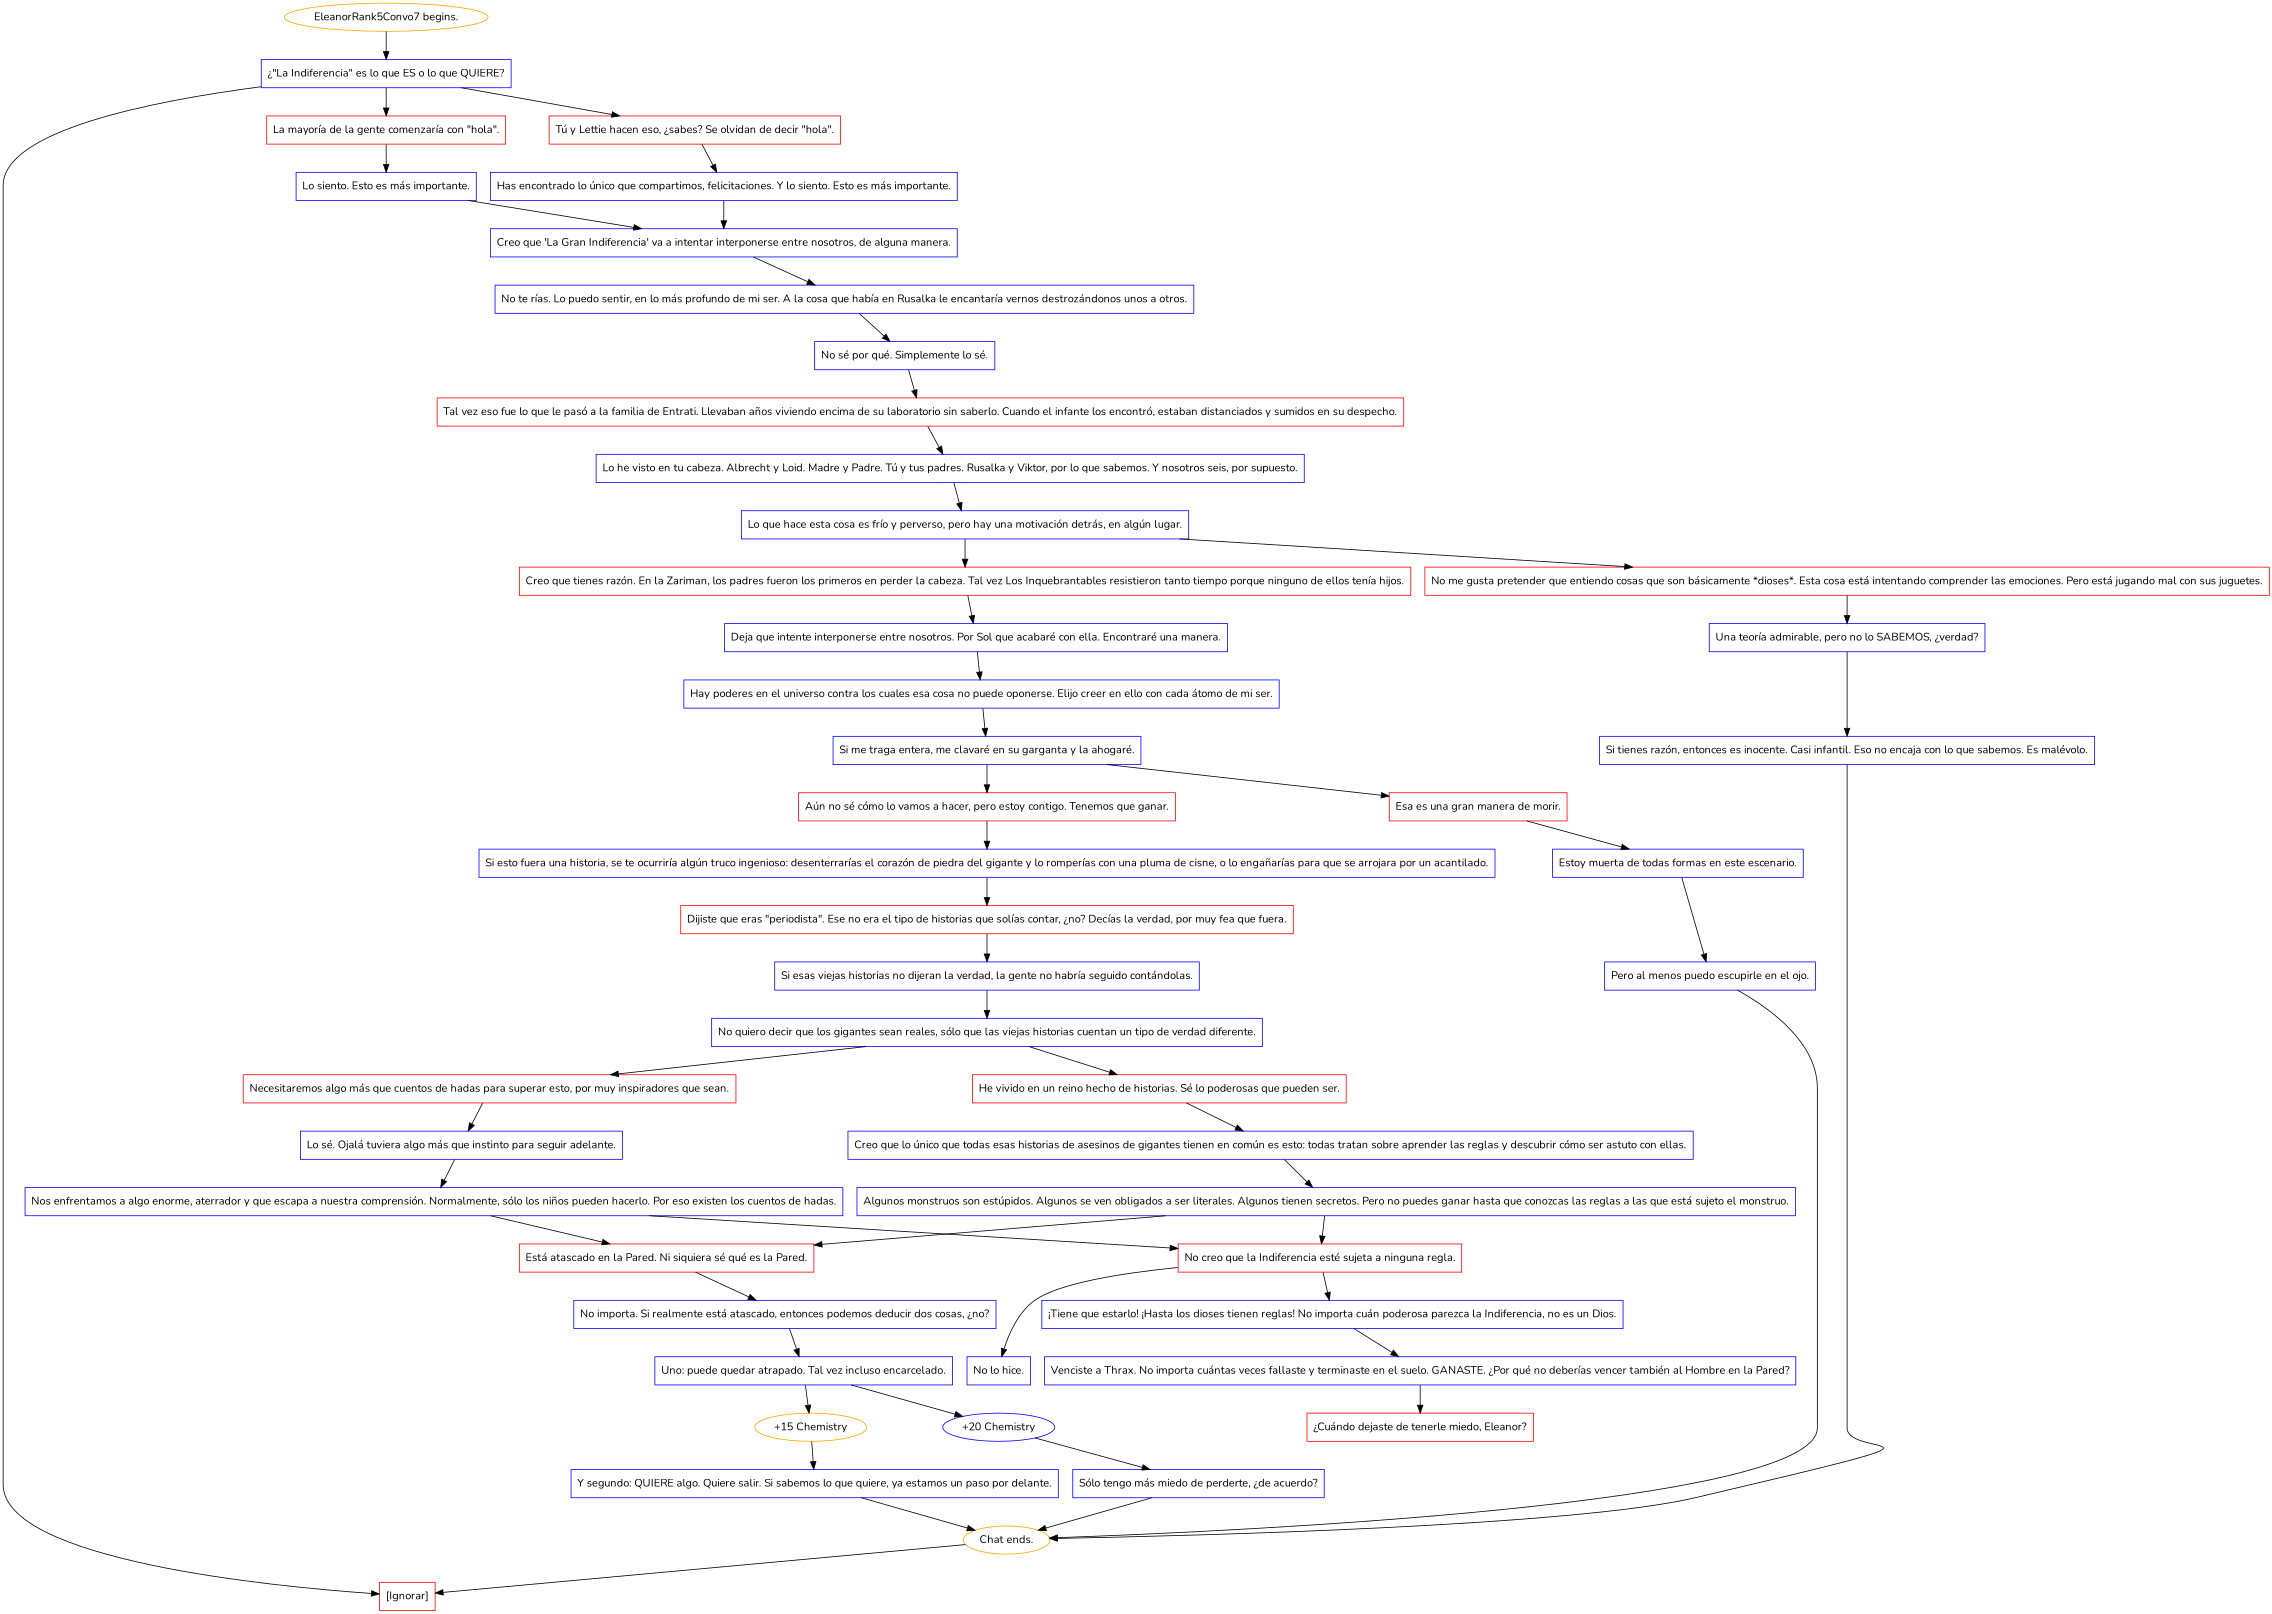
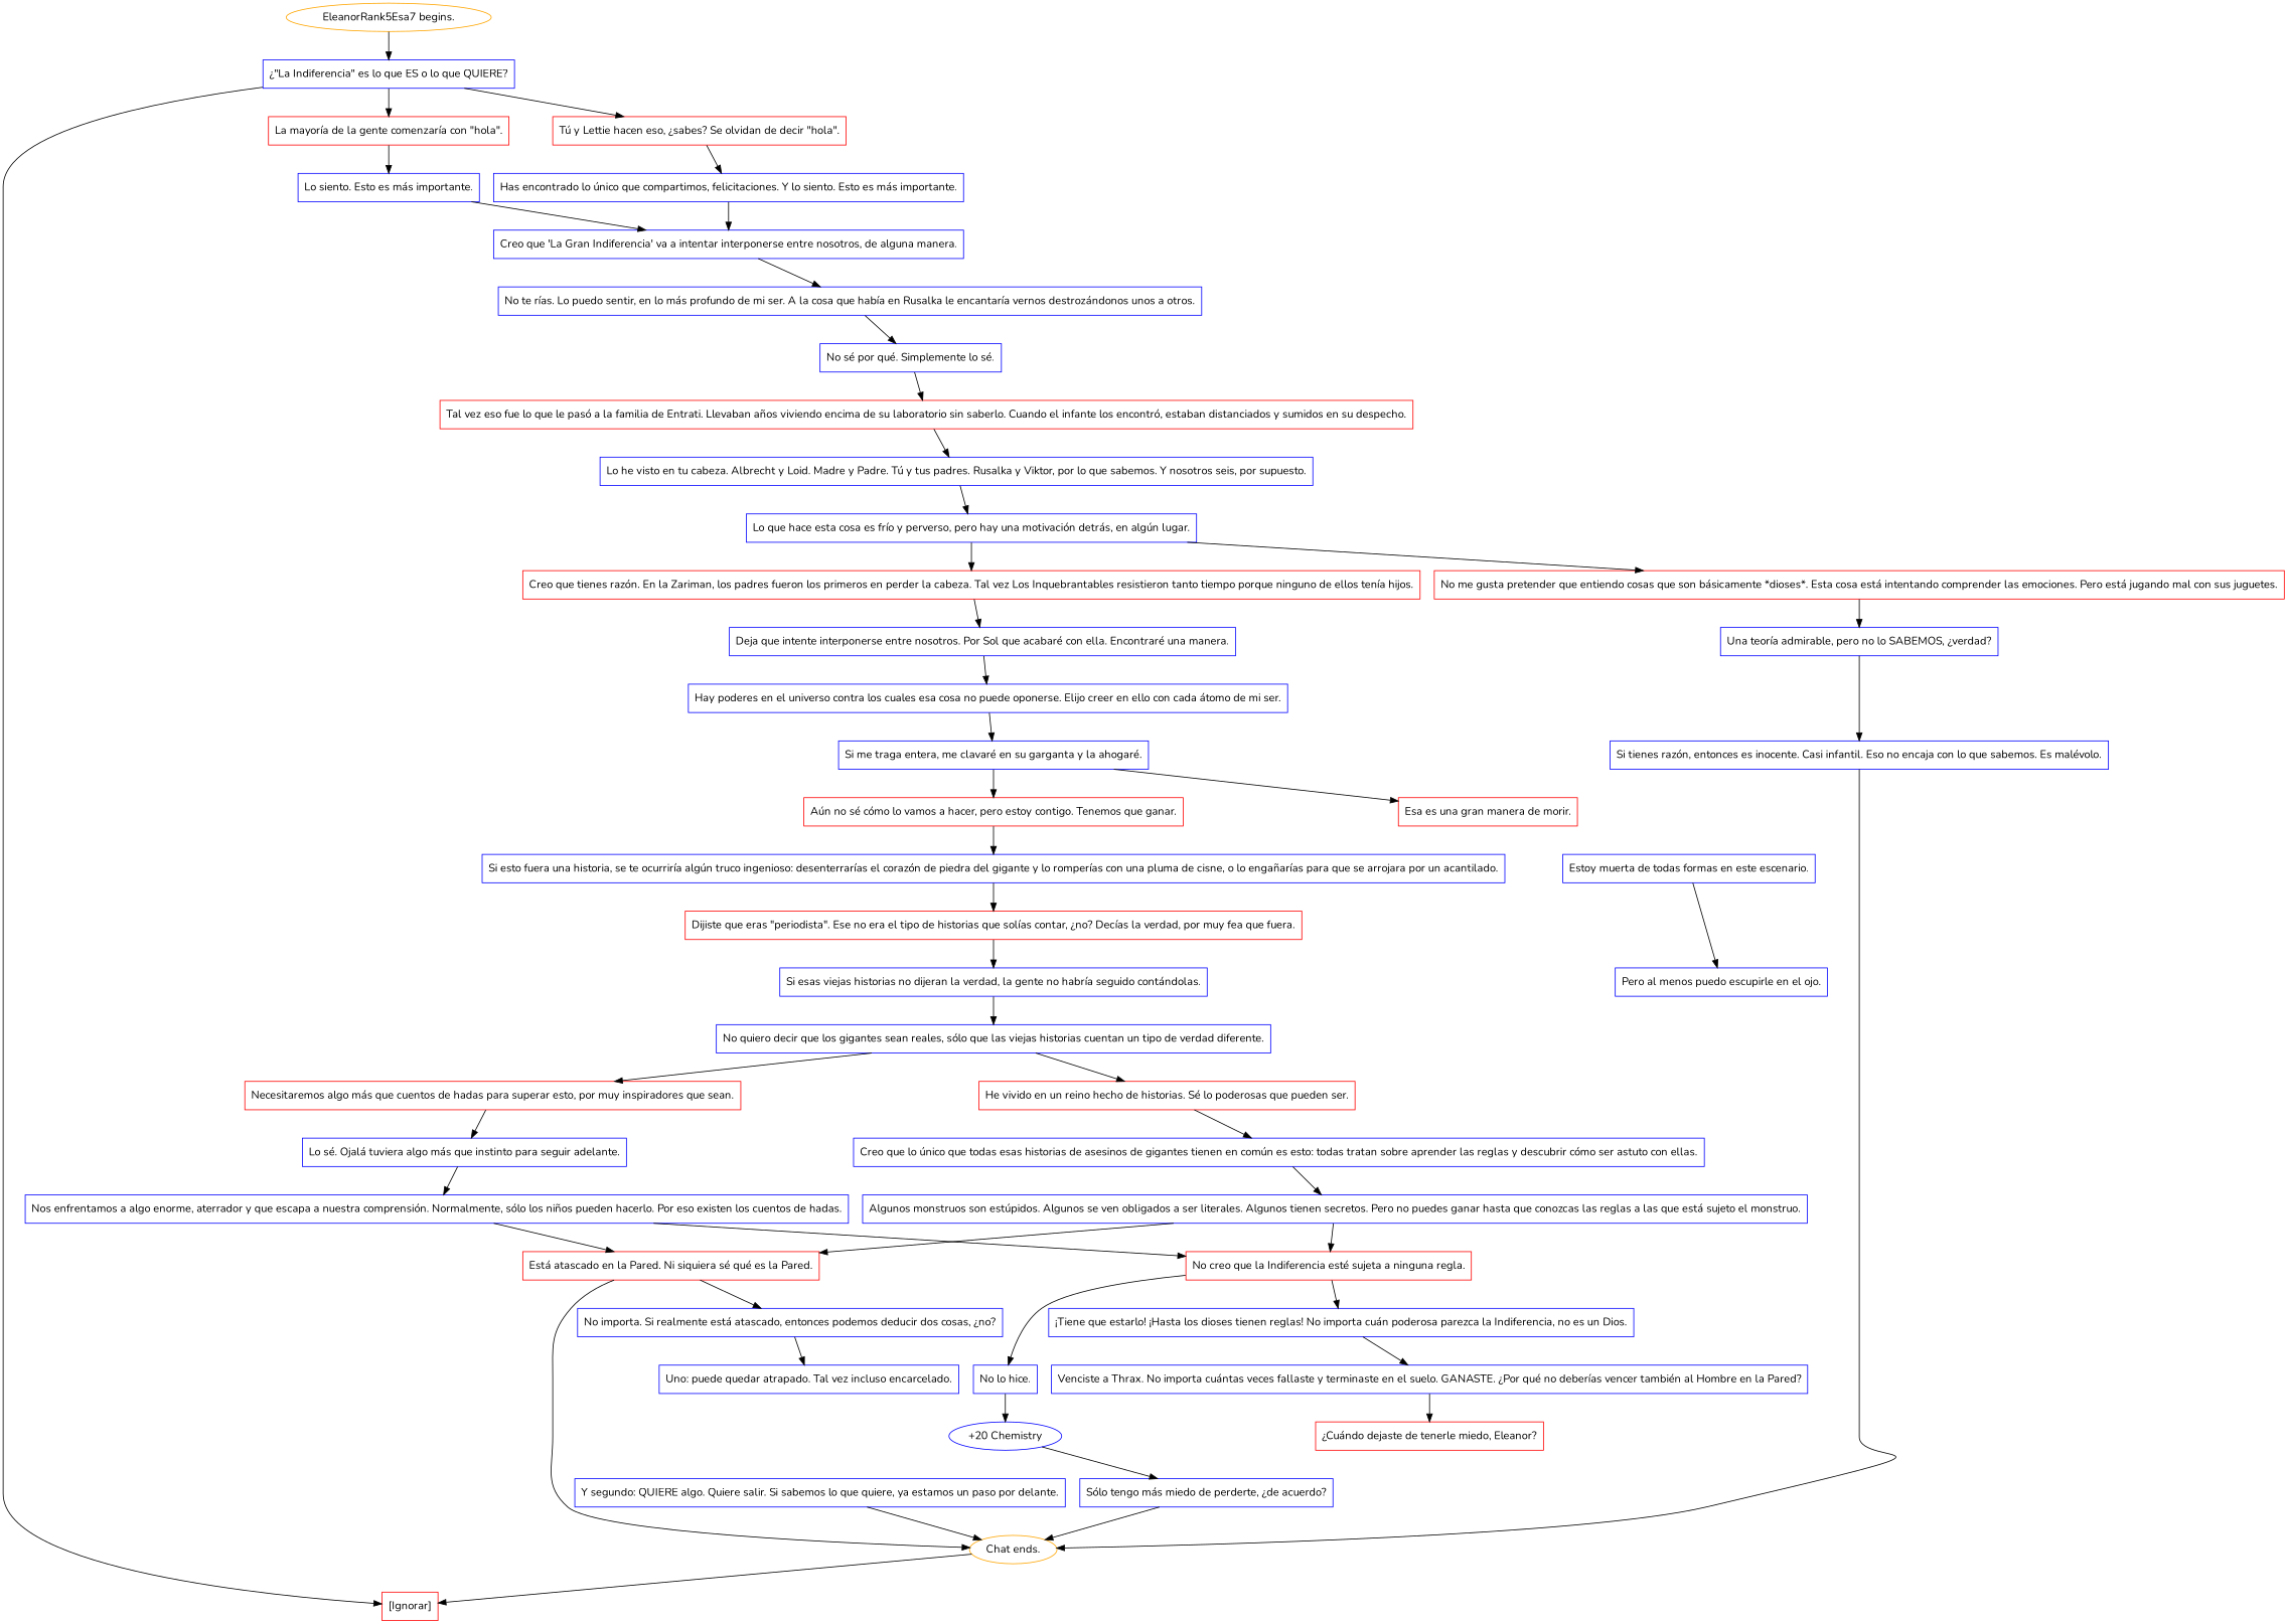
  digraph {
    fontname=Nunito
    node [color=blue fontname=Nunito shape=box]
    edge [fontname=Nunito]
-   "EleanorRank5Convo7 begins." [color=orange shape=""]
+   "EleanorRank5Convo7 begins." [color=orange label="EleanorRank5Esa7 begins." shape=""]
    n2 [label="¿\"La Indiferencia\" es lo que ES o lo que QUIERE?"]
    n3 [color=red label="Tú y Lettie hacen eso, ¿sabes? Se olvidan de decir \"hola\"."]
    n4 [color=red label="La mayoría de la gente comenzaría con \"hola\"."]
    n5 [color=red label="[Ignorar]"]
    n6 [label="Has encontrado lo único que compartimos, felicitaciones. Y lo siento. Esto es más importante."]
    n7 [label="Lo siento. Esto es más importante."]
    n8 [label="Creo que 'La Gran Indiferencia' va a intentar interponerse entre nosotros, de alguna manera."]
    "Chat ends." [color=orange shape=""]
    n10 [label="No te rías. Lo puedo sentir, en lo más profundo de mi ser. A la cosa que había en Rusalka le encantaría vernos destrozándonos unos a otros."]
    n11 [label="No sé por qué. Simplemente lo sé."]
    n12 [color=red label="Tal vez eso fue lo que le pasó a la familia de Entrati. Llevaban años viviendo encima de su laboratorio sin saberlo. Cuando el infante los encontró, estaban distanciados y sumidos en su despecho."]
    n13 [label="Lo he visto en tu cabeza. Albrecht y Loid. Madre y Padre. Tú y tus padres. Rusalka y Viktor, por lo que sabemos. Y nosotros seis, por supuesto."]
    n14 [label="Lo que hace esta cosa es frío y perverso, pero hay una motivación detrás, en algún lugar."]
    n15 [color=red label="Creo que tienes razón. En la Zariman, los padres fueron los primeros en perder la cabeza. Tal vez Los Inquebrantables resistieron tanto tiempo porque ninguno de ellos tenía hijos."]
    n16 [color=red label="No me gusta pretender que entiendo cosas que son básicamente *dioses*. Esta cosa está intentando comprender las emociones. Pero está jugando mal con sus juguetes."]
    n17 [label="Deja que intente interponerse entre nosotros. Por Sol que acabaré con ella. Encontraré una manera."]
    n18 [label="Una teoría admirable, pero no lo SABEMOS, ¿verdad?"]
    n19 [label="Hay poderes en el universo contra los cuales esa cosa no puede oponerse. Elijo creer en ello con cada átomo de mi ser."]
    n20 [label="Si tienes razón, entonces es inocente. Casi infantil. Eso no encaja con lo que sabemos. Es malévolo."]
    n21 [label="Si me traga entera, me clavaré en su garganta y la ahogaré."]
    n22 [color=red label="Esa es una gran manera de morir."]
    n23 [color=red label="Aún no sé cómo lo vamos a hacer, pero estoy contigo. Tenemos que ganar."]
    n24 [label="Estoy muerta de todas formas en este escenario."]
    n25 [label="Si esto fuera una historia, se te ocurriría algún truco ingenioso: desenterrarías el corazón de piedra del gigante y lo romperías con una pluma de cisne, o lo engañarías para que se arrojara por un acantilado."]
    n26 [label="Pero al menos puedo escupirle en el ojo."]
    n27 [color=red label="Dijiste que eras \"periodista\". Ese no era el tipo de historias que solías contar, ¿no? Decías la verdad, por muy fea que fuera."]
    n28 [label="Si esas viejas historias no dijeran la verdad, la gente no habría seguido contándolas."]
    n29 [label="No quiero decir que los gigantes sean reales, sólo que las viejas historias cuentan un tipo de verdad diferente."]
    n30 [color=red label="Necesitaremos algo más que cuentos de hadas para superar esto, por muy inspiradores que sean."]
    n31 [color=red label="He vivido en un reino hecho de historias. Sé lo poderosas que pueden ser."]
    n32 [label="Lo sé. Ojalá tuviera algo más que instinto para seguir adelante."]
    n33 [label="Creo que lo único que todas esas historias de asesinos de gigantes tienen en común es esto: todas tratan sobre aprender las reglas y descubrir cómo ser astuto con ellas."]
    n34 [label="Nos enfrentamos a algo enorme, aterrador y que escapa a nuestra comprensión. Normalmente, sólo los niños pueden hacerlo. Por eso existen los cuentos de hadas."]
    n35 [label="Algunos monstruos son estúpidos. Algunos se ven obligados a ser literales. Algunos tienen secretos. Pero no puedes ganar hasta que conozcas las reglas a las que está sujeto el monstruo."]
    n36 [color=red label="Está atascado en la Pared. Ni siquiera sé qué es la Pared."]
    n37 [color=red label="No creo que la Indiferencia esté sujeta a ninguna regla."]
    n38 [label="No importa. Si realmente está atascado, entonces podemos deducir dos cosas, ¿no?"]
    n39 [label="¡Tiene que estarlo! ¡Hasta los dioses tienen reglas! No importa cuán poderosa parezca la Indiferencia, no es un Dios."]
    n40 [label="No lo hice."]
    n41 [label="Uno: puede quedar atrapado. Tal vez incluso encarcelado."]
    n42 [label="Venciste a Thrax. No importa cuántas veces fallaste y terminaste en el suelo. GANASTE. ¿Por qué no deberías vencer también al Hombre en la Pared?"]
-   n43 [color=orange label="+15 Chemistry" shape=""]
    n44 [color=red label="¿Cuándo dejaste de tenerle miedo, Eleanor?"]
    n45 [label="Y segundo: QUIERE algo. Quiere salir. Si sabemos lo que quiere, ya estamos un paso por delante."]
    n46 [label="+20 Chemistry" shape=""]
    n47 [label="Sólo tengo más miedo de perderte, ¿de acuerdo?"]
    "EleanorRank5Convo7 begins." -> n2
    n2 -> n3
    n2 -> n4
    n2 -> n5
    n3 -> n6
    n4 -> n7
    n6 -> n8
    n7 -> n8
    n8 -> n10
    "Chat ends." -> n5
    n10 -> n11
    n11 -> n12
    n12 -> n13
    n13 -> n14
    n14 -> n15
    n14 -> n16
    n15 -> n17
    n16 -> n18
    n17 -> n19
    n18 -> n20
    n19 -> n21
    n20 -> "Chat ends."
    n21 -> n22
    n21 -> n23
-   n22 -> n24
    n23 -> n25
    n24 -> n26
    n25 -> n27
-   n26 -> "Chat ends."
+   n36 -> "Chat ends."
    n27 -> n28
    n28 -> n29
    n29 -> n30
    n29 -> n31
    n30 -> n32
    n31 -> n33
    n32 -> n34
    n33 -> n35
    n34 -> n36
    n34 -> n37
    n35 -> n36
    n35 -> n37
    n36 -> n38
    n37 -> n39
    n37 -> n40
    n38 -> n41
    n39 -> n42
-   n41 -> n46
-   n41 -> n43
+   n40 -> n46
    n42 -> n44
-   n43 -> n45
    n45 -> "Chat ends."
    n46 -> n47
    n47 -> "Chat ends."
  }
